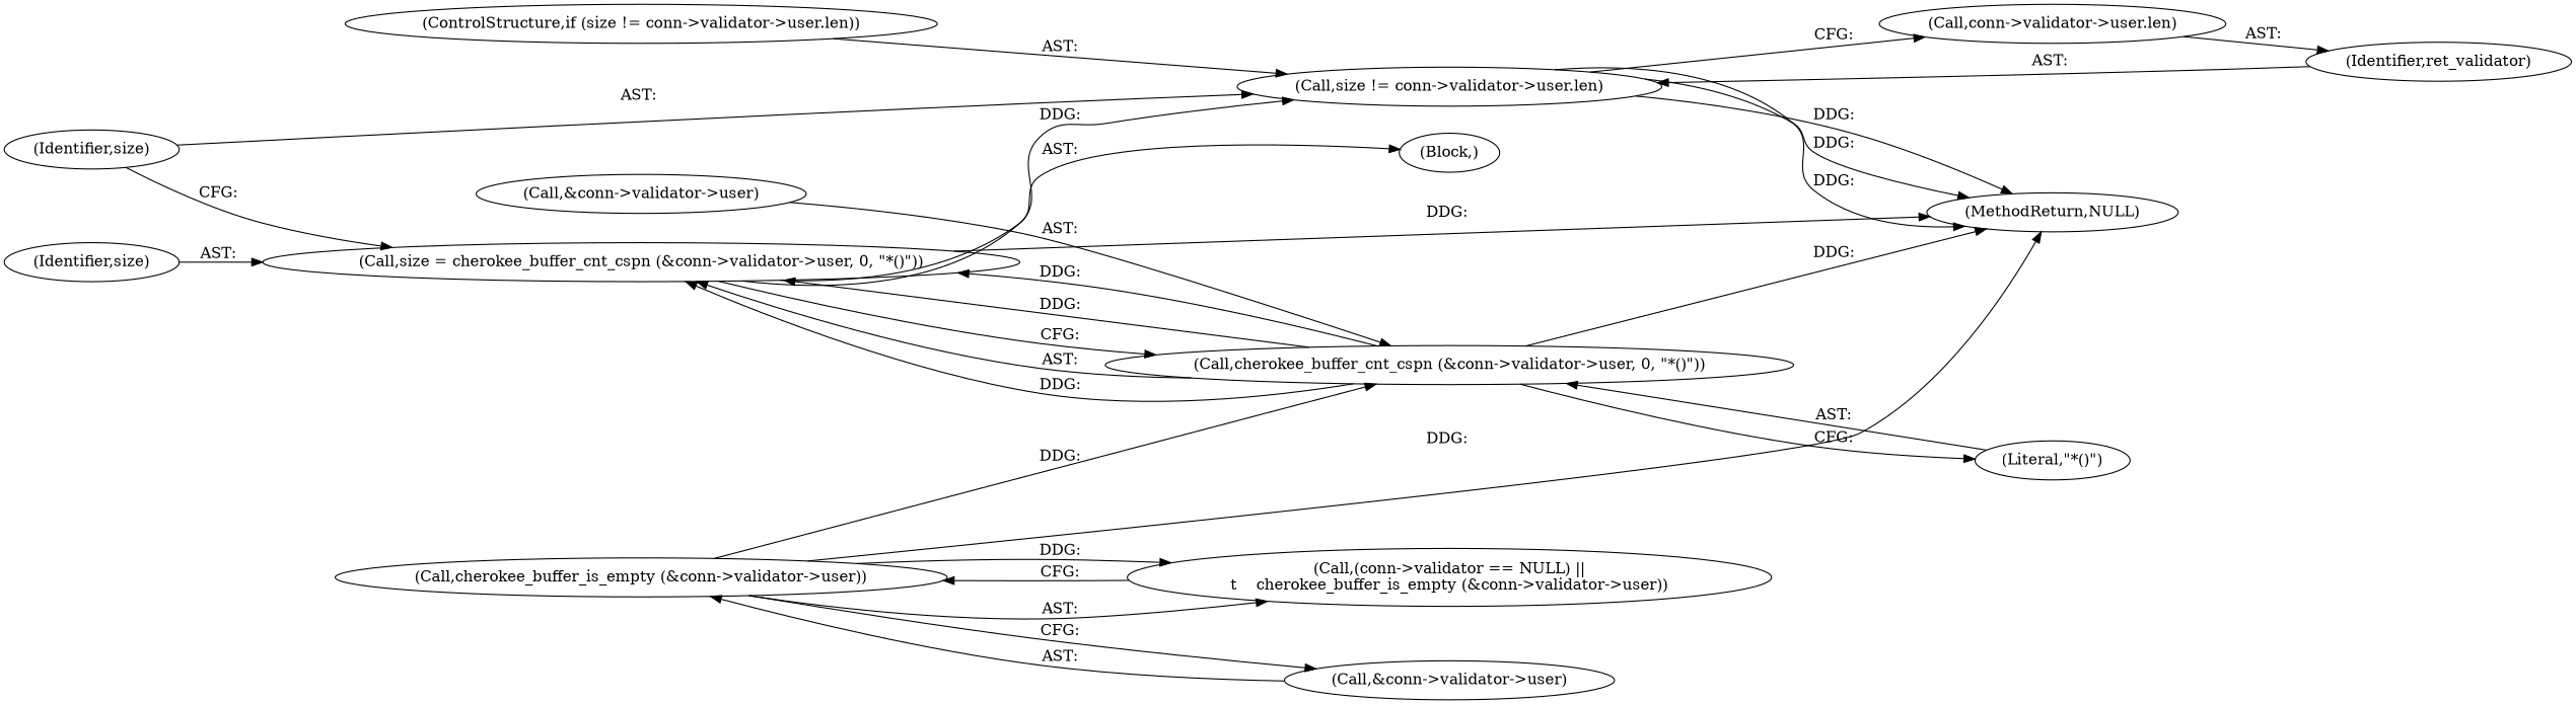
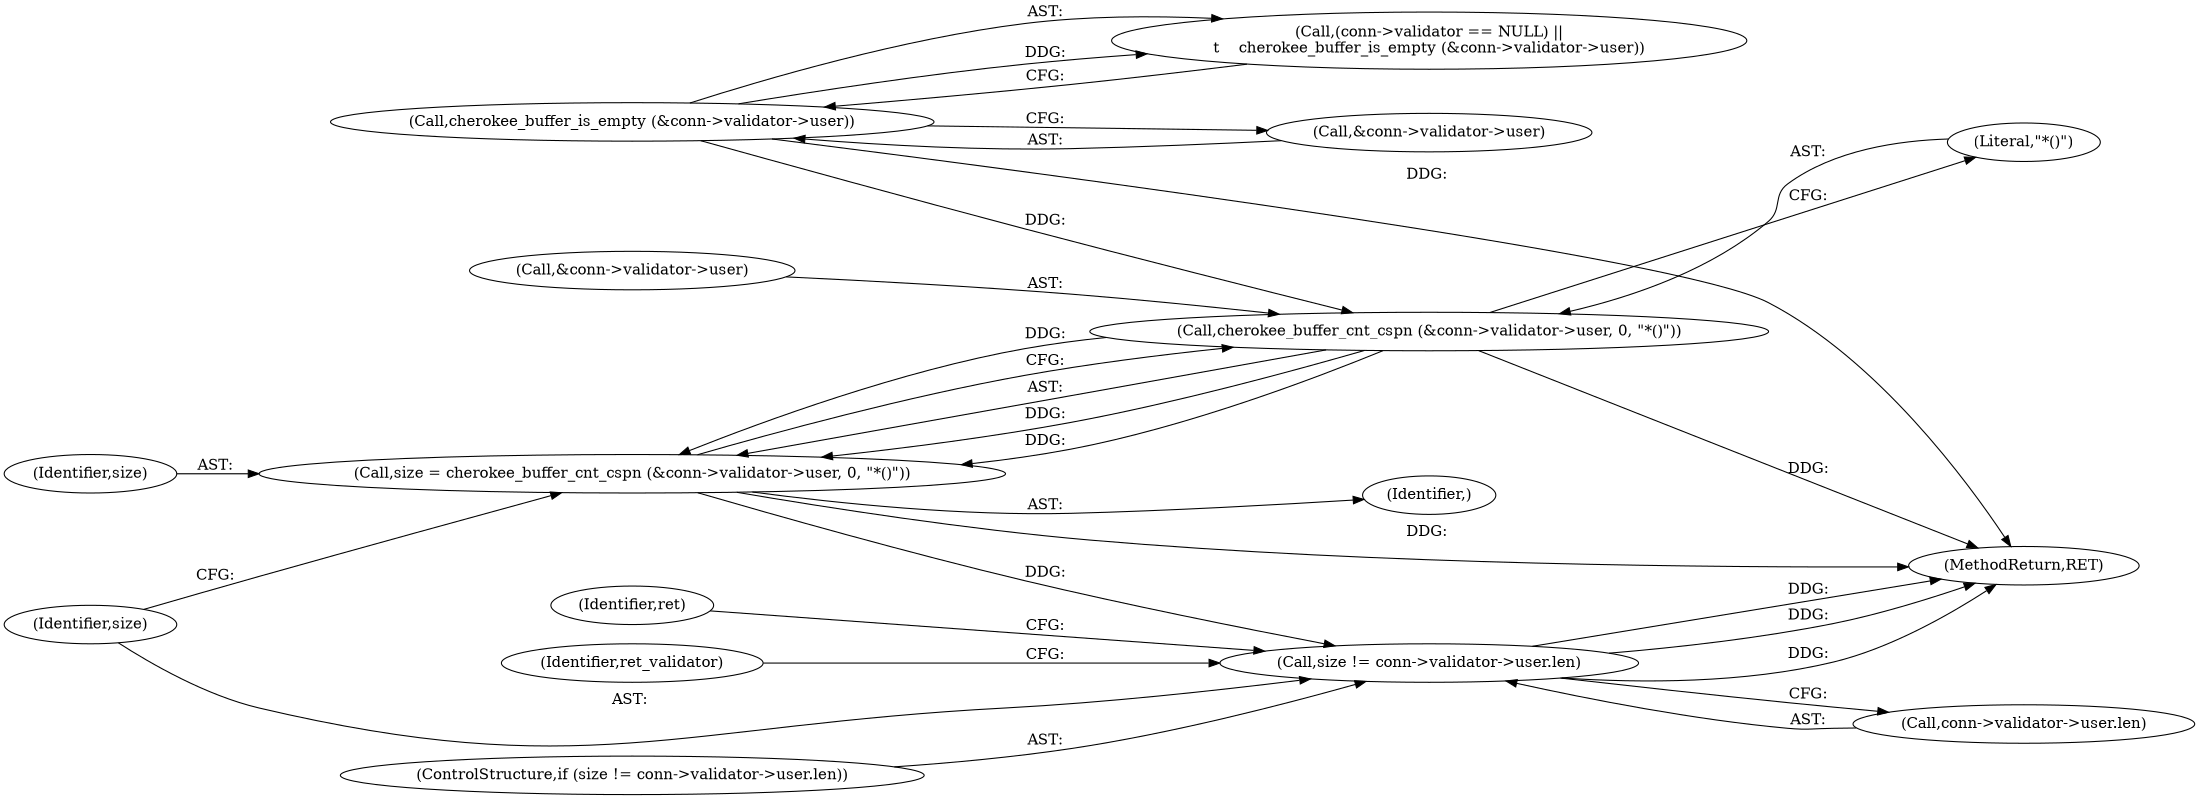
  digraph {
    rankdir=LR
    n1 [label="(Call,size != conn->validator->user.len)"]
-   n2 [label="(MethodReturn,NULL)"]
+   n2 [label="(MethodReturn,RET)"]
    n3 [label="(Call,conn->validator->user.len)"]
    n4 [label="(ControlStructure,if (size != conn->validator->user.len))"]
    n5 [label="(Call,size = cherokee_buffer_cnt_cspn (&conn->validator->user, 0, \"*()\"))"]
    n6 [label="(Call,cherokee_buffer_cnt_cspn (&conn->validator->user, 0, \"*()\"))"]
-   n7 [label="(Block,)"]
+   n7 [label="(Identifier,)"]
    n8 [label="(Literal,\"*()\")"]
    n9 [label="(Call,cherokee_buffer_is_empty (&conn->validator->user))"]
    n10 [label="(Call,(conn->validator == NULL) ||\n\t    cherokee_buffer_is_empty (&conn->validator->user))"]
    n11 [label="(Call,&conn->validator->user)"]
    n12 [label="(Identifier,size)"]
+   n13 [label="(Identifier,ret)"]
    n14 [label="(Identifier,size)"]
    n15 [label="(Identifier,ret_validator)"]
    n16 [label="(Call,&conn->validator->user)"]
    n1 -> n2 [label="DDG: "]
    n1 -> n2 [label="DDG: "]
    n1 -> n2 [label="DDG: "]
    n1 -> n3 [label="CFG: "]
-   n3 -> n15 [label="AST: "]
+   n3 -> n1 [label="AST: "]
    n4 -> n1 [label="AST: "]
    n5 -> n1 [label="DDG: "]
    n5 -> n2 [label="DDG: "]
    n5 -> n6 [label="CFG: "]
    n5 -> n7 [label="AST: "]
    n6 -> n2 [label="DDG: "]
    n6 -> n5 [label="AST: "]
    n6 -> n5 [label="DDG: "]
    n6 -> n5 [label="DDG: "]
    n6 -> n5 [label="DDG: "]
    n6 -> n8 [label="CFG: "]
    n8 -> n6 [label="AST: "]
    n9 -> n2 [label="DDG: "]
    n9 -> n6 [label="DDG: "]
    n9 -> n10 [label="AST: "]
    n9 -> n10 [label="DDG: "]
    n9 -> n11 [label="CFG: "]
    n10 -> n9 [label="CFG: "]
    n11 -> n9 [label="AST: "]
    n12 -> n1 [label="AST: "]
    n12 -> n5 [label="CFG: "]
+   n13 -> n1 [label="CFG: "]
    n14 -> n5 [label="AST: "]
-   n15 -> n1 [label="AST: "]
+   n15 -> n1 [label="CFG: "]
    n16 -> n6 [label="AST: "]
  }
